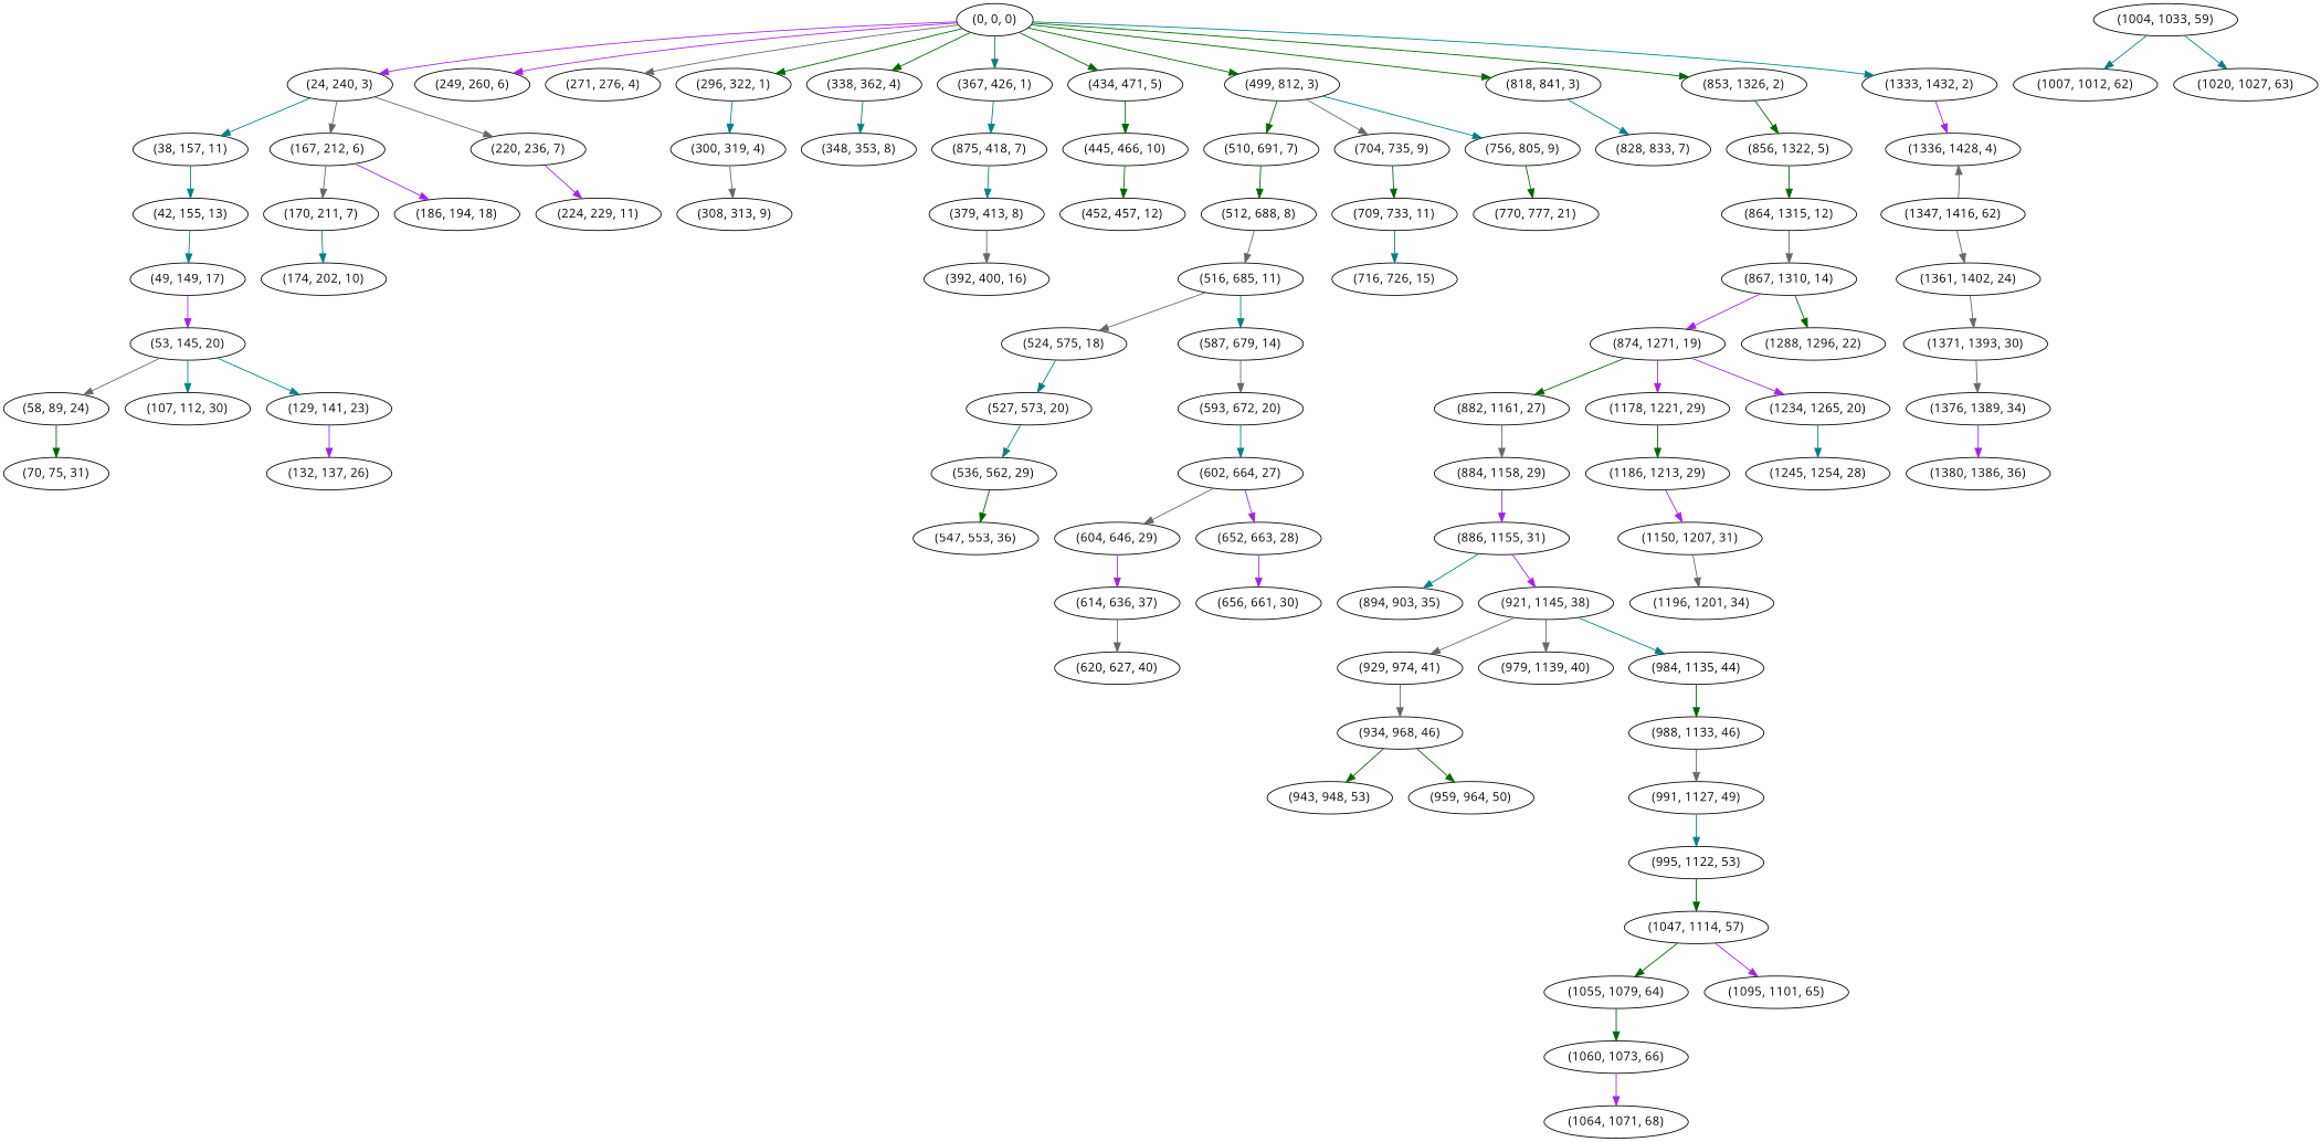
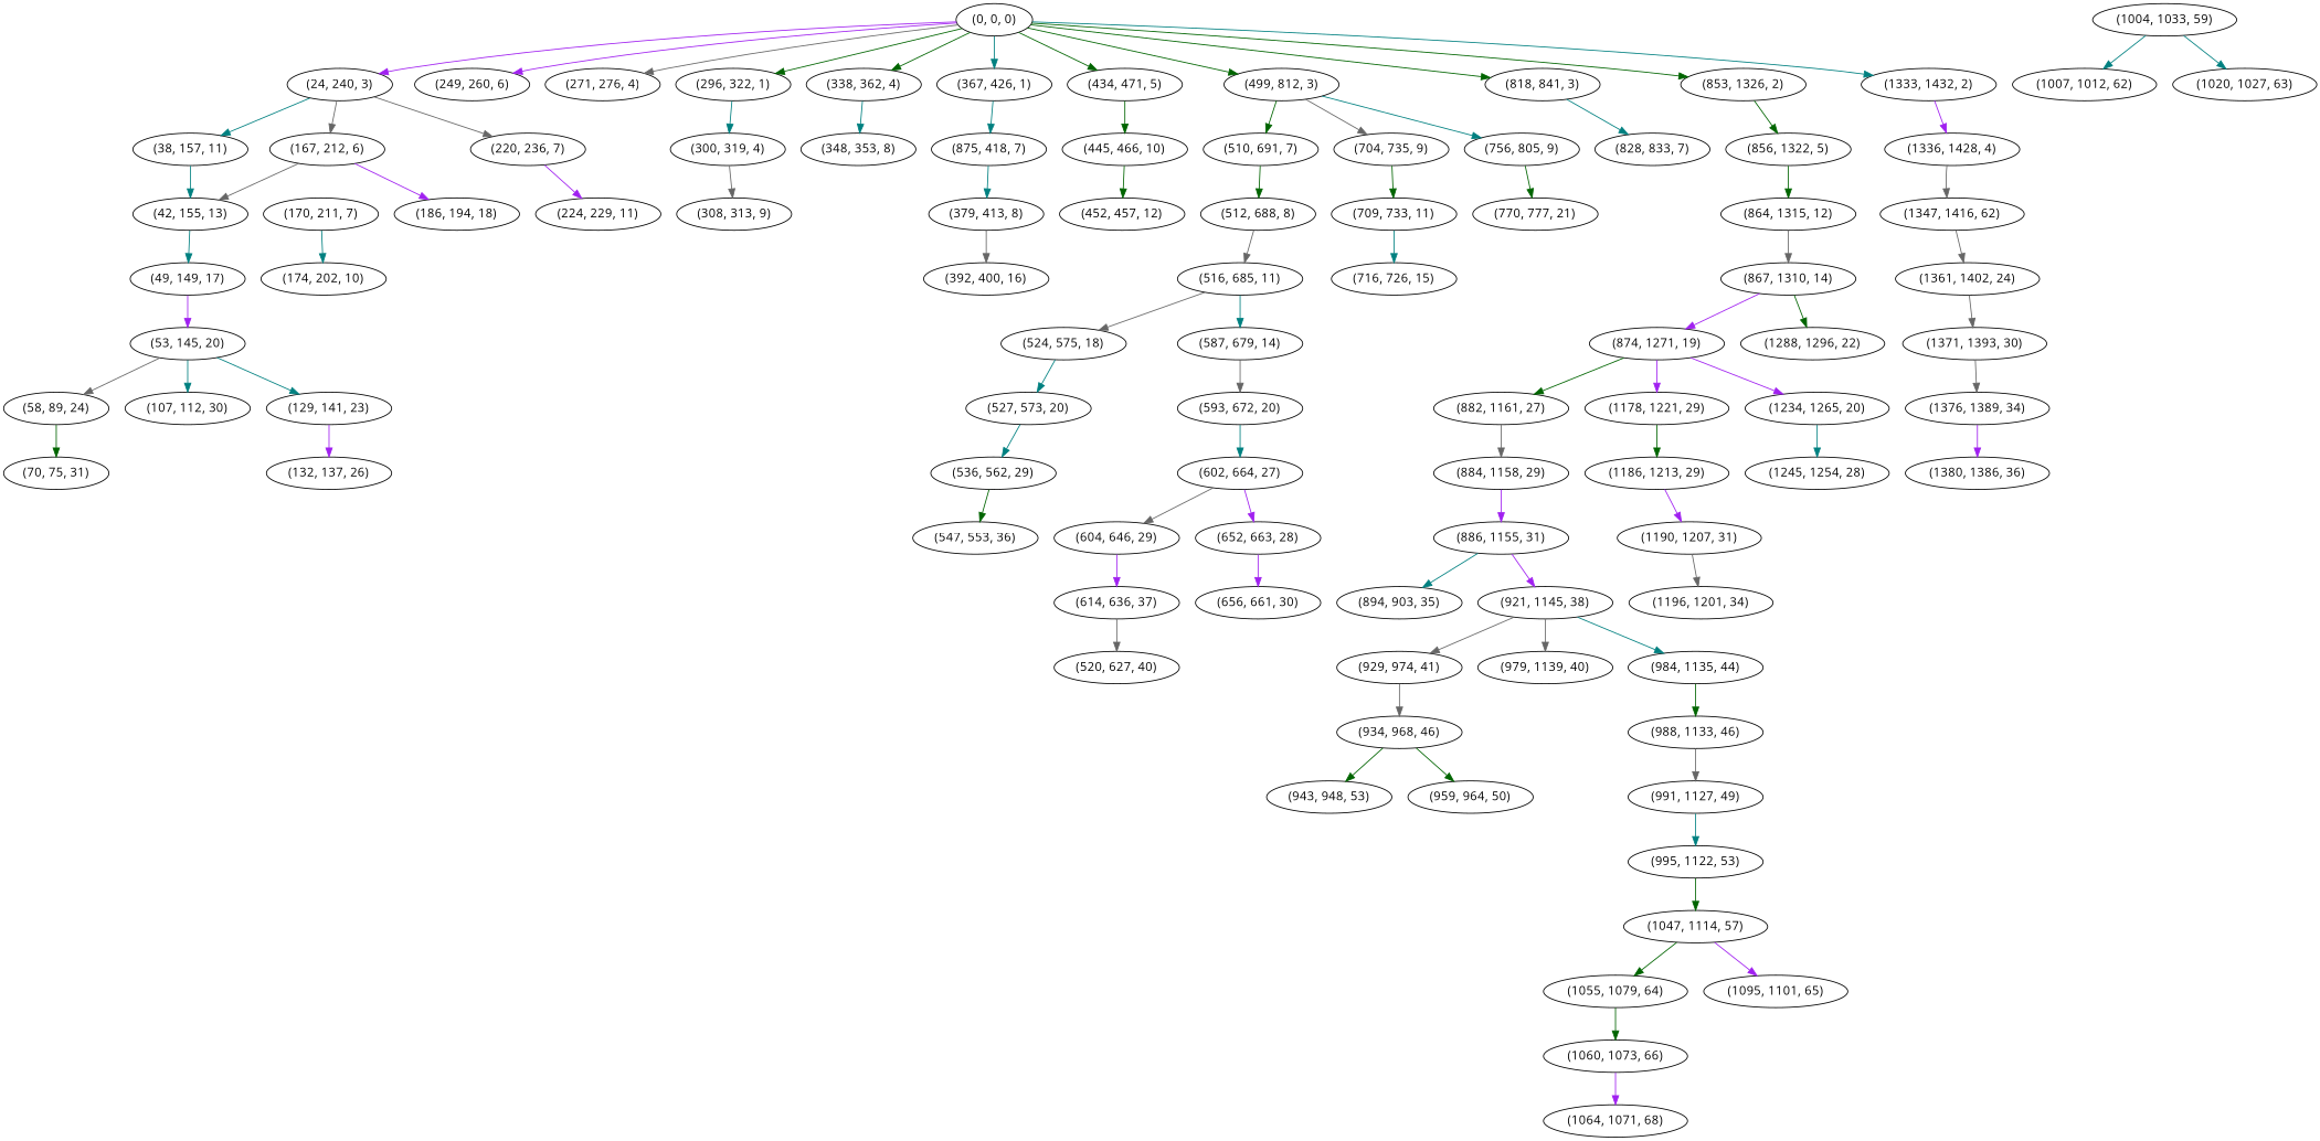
  digraph {
    fontname="Open Sans"
    node [fontname="Open Sans"]
    edge [color=darkgreen fontname="Open Sans"]
    "(0, 0, 0)"
    "(24, 240, 3)"
    "(249, 260, 6)"
    "(271, 276, 4)"
    "(296, 322, 1)"
    "(338, 362, 4)"
    "(367, 426, 1)"
    "(434, 471, 5)"
    "(499, 812, 3)"
    "(818, 841, 3)"
    "(853, 1326, 2)"
    "(1333, 1432, 2)"
    "(38, 157, 11)"
    "(167, 212, 6)"
    "(220, 236, 7)"
    "(300, 319, 4)"
    "(348, 353, 8)"
    n18 [label="(875, 418, 7)"]
    "(445, 466, 10)"
    "(510, 691, 7)"
    "(704, 735, 9)"
    "(756, 805, 9)"
    "(828, 833, 7)"
    "(856, 1322, 5)"
    "(1336, 1428, 4)"
    "(42, 155, 13)"
    "(170, 211, 7)"
    "(186, 194, 18)"
    "(224, 229, 11)"
    "(49, 149, 17)"
    "(53, 145, 20)"
    "(58, 89, 24)"
    "(107, 112, 30)"
    "(129, 141, 23)"
    "(70, 75, 31)"
    "(132, 137, 26)"
    "(174, 202, 10)"
    "(308, 313, 9)"
    "(379, 413, 8)"
    "(392, 400, 16)"
    "(452, 457, 12)"
    "(512, 688, 8)"
    "(709, 733, 11)"
    "(770, 777, 21)"
    "(516, 685, 11)"
    "(524, 575, 18)"
    "(587, 679, 14)"
    "(527, 573, 20)"
    "(593, 672, 20)"
    "(536, 562, 29)"
    "(547, 553, 36)"
    "(602, 664, 27)"
    "(604, 646, 29)"
    "(652, 663, 28)"
    "(614, 636, 37)"
    "(656, 661, 30)"
-   "(620, 627, 40)"
+   "(620, 627, 40)" [label="(520, 627, 40)"]
    "(716, 726, 15)"
    "(864, 1315, 12)"
    "(867, 1310, 14)"
    "(874, 1271, 19)"
    "(1288, 1296, 22)"
    "(882, 1161, 27)"
    n64 [label="(1178, 1221, 29)"]
    "(1234, 1265, 20)"
    "(884, 1158, 29)"
    "(1186, 1213, 29)"
    "(1245, 1254, 28)"
    "(886, 1155, 31)"
    "(894, 903, 35)"
    "(921, 1145, 38)"
    "(929, 974, 41)"
    "(979, 1139, 40)"
    "(984, 1135, 44)"
    "(934, 968, 46)"
    "(943, 948, 53)"
    "(959, 964, 50)"
    "(988, 1133, 46)"
    "(991, 1127, 49)"
    "(995, 1122, 53)"
    "(1047, 1114, 57)"
    "(1004, 1033, 59)"
    "(1007, 1012, 62)"
    "(1020, 1027, 63)"
    "(1055, 1079, 64)"
    "(1095, 1101, 65)"
    "(1060, 1073, 66)"
    "(1064, 1071, 68)"
-   "(1190, 1207, 31)" [label="(1150, 1207, 31)"]
+   "(1190, 1207, 31)"
    "(1196, 1201, 34)"
    n91 [label="(1347, 1416, 62)"]
    "(1361, 1402, 24)"
    "(1371, 1393, 30)"
    "(1376, 1389, 34)"
    "(1380, 1386, 36)"
    "(0, 0, 0)" -> "(24, 240, 3)" [color=purple]
    "(0, 0, 0)" -> "(249, 260, 6)" [color=purple]
    "(0, 0, 0)" -> "(271, 276, 4)" [color=gray40]
    "(0, 0, 0)" -> "(296, 322, 1)"
    "(0, 0, 0)" -> "(338, 362, 4)"
    "(0, 0, 0)" -> "(367, 426, 1)" [color=teal]
    "(0, 0, 0)" -> "(434, 471, 5)"
    "(0, 0, 0)" -> "(499, 812, 3)"
    "(0, 0, 0)" -> "(818, 841, 3)"
    "(0, 0, 0)" -> "(853, 1326, 2)"
    "(0, 0, 0)" -> "(1333, 1432, 2)" [color=teal]
    "(24, 240, 3)" -> "(38, 157, 11)" [color=teal]
    "(24, 240, 3)" -> "(167, 212, 6)" [color=gray40]
    "(24, 240, 3)" -> "(220, 236, 7)" [color=gray40]
    "(296, 322, 1)" -> "(300, 319, 4)" [color=teal]
    "(338, 362, 4)" -> "(348, 353, 8)" [color=teal]
    "(367, 426, 1)" -> n18 [color=teal]
    "(434, 471, 5)" -> "(445, 466, 10)"
    "(499, 812, 3)" -> "(510, 691, 7)"
    "(499, 812, 3)" -> "(704, 735, 9)" [color=gray40]
    "(499, 812, 3)" -> "(756, 805, 9)" [color=teal]
    "(818, 841, 3)" -> "(828, 833, 7)" [color=teal]
    "(853, 1326, 2)" -> "(856, 1322, 5)"
    "(1333, 1432, 2)" -> "(1336, 1428, 4)" [color=purple]
    "(38, 157, 11)" -> "(42, 155, 13)" [color=teal]
-   "(167, 212, 6)" -> "(170, 211, 7)" [color=gray40]
+   "(167, 212, 6)" -> "(42, 155, 13)" [color=gray40]
    "(167, 212, 6)" -> "(186, 194, 18)" [color=purple]
    "(220, 236, 7)" -> "(224, 229, 11)" [color=purple]
    "(300, 319, 4)" -> "(308, 313, 9)" [color=gray40]
    n18 -> "(379, 413, 8)" [color=teal]
    "(445, 466, 10)" -> "(452, 457, 12)"
    "(510, 691, 7)" -> "(512, 688, 8)"
    "(704, 735, 9)" -> "(709, 733, 11)"
    "(756, 805, 9)" -> "(770, 777, 21)"
    "(856, 1322, 5)" -> "(864, 1315, 12)"
-   n91 -> "(1336, 1428, 4)" [color=gray40]
+   "(1336, 1428, 4)" -> n91 [color=gray40]
    "(42, 155, 13)" -> "(49, 149, 17)" [color=teal]
    "(170, 211, 7)" -> "(174, 202, 10)" [color=teal]
    "(49, 149, 17)" -> "(53, 145, 20)" [color=purple]
    "(53, 145, 20)" -> "(58, 89, 24)" [color=gray40]
    "(53, 145, 20)" -> "(107, 112, 30)" [color=teal]
    "(53, 145, 20)" -> "(129, 141, 23)" [color=teal]
    "(58, 89, 24)" -> "(70, 75, 31)"
    "(129, 141, 23)" -> "(132, 137, 26)" [color=purple]
    "(379, 413, 8)" -> "(392, 400, 16)" [color=gray40]
    "(512, 688, 8)" -> "(516, 685, 11)" [color=gray40]
    "(709, 733, 11)" -> "(716, 726, 15)" [color=teal]
    "(516, 685, 11)" -> "(524, 575, 18)" [color=gray40]
    "(516, 685, 11)" -> "(587, 679, 14)" [color=teal]
    "(524, 575, 18)" -> "(527, 573, 20)" [color=teal]
    "(587, 679, 14)" -> "(593, 672, 20)" [color=gray40]
    "(527, 573, 20)" -> "(536, 562, 29)" [color=teal]
    "(593, 672, 20)" -> "(602, 664, 27)" [color=teal]
    "(536, 562, 29)" -> "(547, 553, 36)"
    "(602, 664, 27)" -> "(604, 646, 29)" [color=gray40]
    "(602, 664, 27)" -> "(652, 663, 28)" [color=purple]
    "(604, 646, 29)" -> "(614, 636, 37)" [color=purple]
    "(652, 663, 28)" -> "(656, 661, 30)" [color=purple]
    "(614, 636, 37)" -> "(620, 627, 40)" [color=gray40]
    "(864, 1315, 12)" -> "(867, 1310, 14)" [color=gray40]
    "(867, 1310, 14)" -> "(874, 1271, 19)" [color=purple]
    "(867, 1310, 14)" -> "(1288, 1296, 22)"
    "(874, 1271, 19)" -> "(882, 1161, 27)"
    "(874, 1271, 19)" -> n64 [color=purple]
    "(874, 1271, 19)" -> "(1234, 1265, 20)" [color=purple]
    "(882, 1161, 27)" -> "(884, 1158, 29)" [color=gray40]
    n64 -> "(1186, 1213, 29)"
    "(1234, 1265, 20)" -> "(1245, 1254, 28)" [color=teal]
    "(884, 1158, 29)" -> "(886, 1155, 31)" [color=purple]
    "(1186, 1213, 29)" -> "(1190, 1207, 31)" [color=purple]
    "(886, 1155, 31)" -> "(894, 903, 35)" [color=teal]
    "(886, 1155, 31)" -> "(921, 1145, 38)" [color=purple]
    "(921, 1145, 38)" -> "(929, 974, 41)" [color=gray40]
    "(921, 1145, 38)" -> "(979, 1139, 40)" [color=gray40]
    "(921, 1145, 38)" -> "(984, 1135, 44)" [color=teal]
    "(929, 974, 41)" -> "(934, 968, 46)" [color=gray40]
    "(984, 1135, 44)" -> "(988, 1133, 46)"
    "(934, 968, 46)" -> "(943, 948, 53)"
    "(934, 968, 46)" -> "(959, 964, 50)"
    "(988, 1133, 46)" -> "(991, 1127, 49)" [color=gray40]
    "(991, 1127, 49)" -> "(995, 1122, 53)" [color=teal]
    "(995, 1122, 53)" -> "(1047, 1114, 57)"
    "(1047, 1114, 57)" -> "(1055, 1079, 64)"
    "(1047, 1114, 57)" -> "(1095, 1101, 65)" [color=purple]
    "(1004, 1033, 59)" -> "(1007, 1012, 62)" [color=teal]
    "(1004, 1033, 59)" -> "(1020, 1027, 63)" [color=teal]
    "(1055, 1079, 64)" -> "(1060, 1073, 66)"
    "(1060, 1073, 66)" -> "(1064, 1071, 68)" [color=purple]
    "(1190, 1207, 31)" -> "(1196, 1201, 34)" [color=gray40]
    n91 -> "(1361, 1402, 24)" [color=gray40]
    "(1361, 1402, 24)" -> "(1371, 1393, 30)" [color=gray40]
    "(1371, 1393, 30)" -> "(1376, 1389, 34)" [color=gray40]
    "(1376, 1389, 34)" -> "(1380, 1386, 36)" [color=purple]
  }
